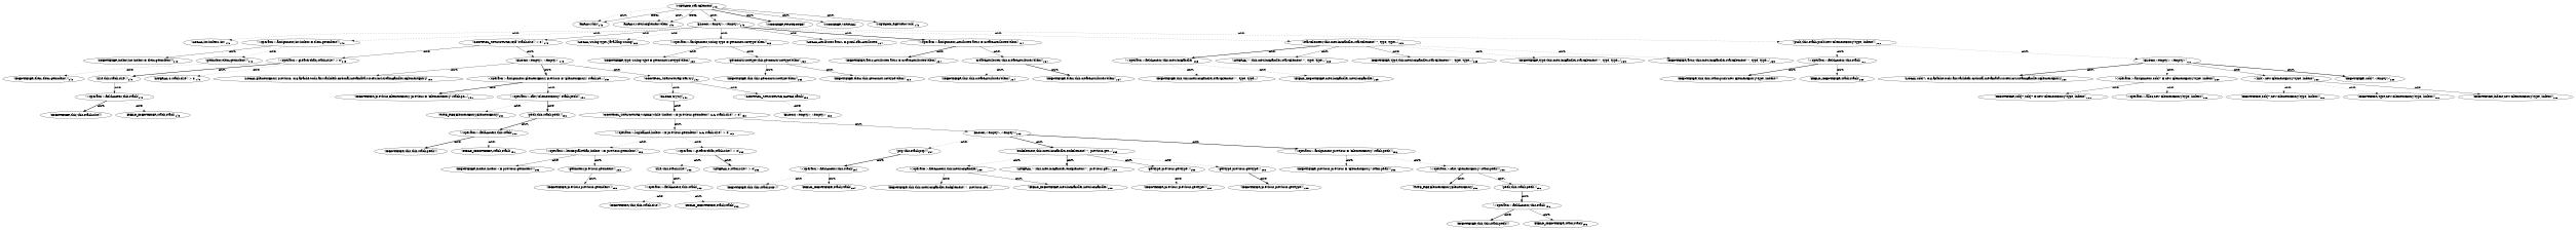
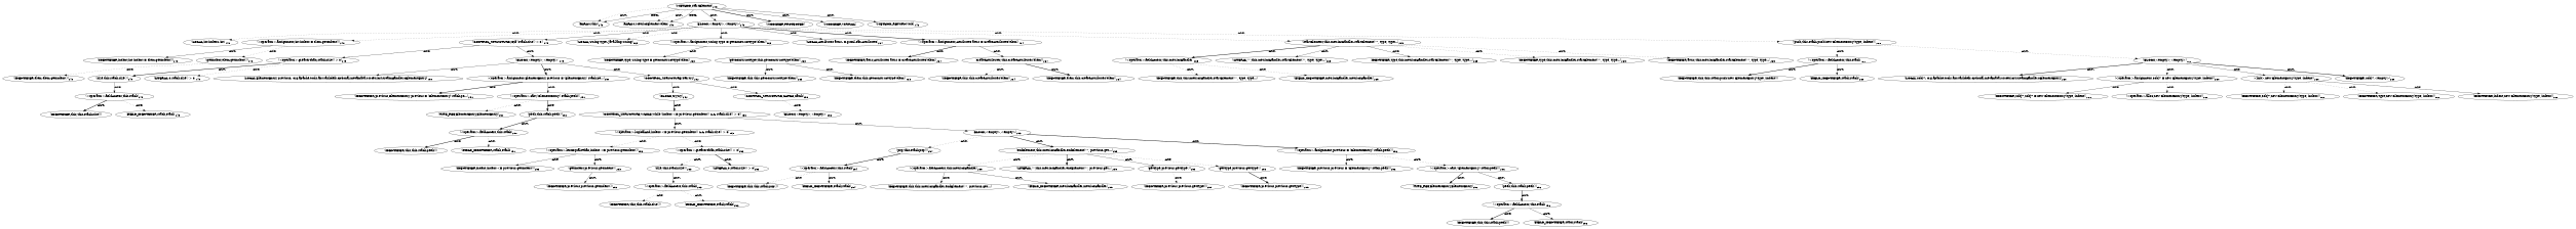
  digraph {
    edge [style=solid]
    n1 [label=<(METHOD,startElement)<SUB>245</SUB>>]
    n2 [label=<(PARAM,this)<SUB>245</SUB>>]
    n3 [label=<(PARAM,MetricsElement elem)<SUB>245</SUB>>]
    n4 [label=<(BLOCK,&lt;empty&gt;,&lt;empty&gt;)<SUB>245</SUB>>]
    n5 [label=<(MODIFIER,PROTECTED)>]
    n6 [label=<(MODIFIER,VIRTUAL)>]
    n7 [label=<(METHOD_RETURN,void)<SUB>245</SUB>>]
    n8 [label=<(LOCAL,int indent: int)<SUB>248</SUB>>]
    n9 [label=<(&lt;operator&gt;.assignment,int indent = elem.getIndent())<SUB>248</SUB>>]
    n10 [label=<(CONTROL_STRUCTURE,IF,if (stack.size() &gt; 0))<SUB>249</SUB>>]
    n11 [label=<(LOCAL,String type: java.lang.String)<SUB>263</SUB>>]
    n12 [label=<(&lt;operator&gt;.assignment,String type = getConstructType(elem))<SUB>263</SUB>>]
    n13 [label=<(LOCAL,Attributes attrs: org.xml.sax.Attributes)<SUB>264</SUB>>]
    n14 [label=<(&lt;operator&gt;.assignment,Attributes attrs = createAttributes(elem))<SUB>264</SUB>>]
    n15 [label=<(startElement,this.metricsHandler.startElement(&quot;&quot;, type, type...)<SUB>265</SUB>>]
    n16 [label=<(push,this.stack.push(new ElementEntry(type, indent)))<SUB>268</SUB>>]
    n17 [label=<(IDENTIFIER,indent,int indent = elem.getIndent())<SUB>248</SUB>>]
    n18 [label=<(getIndent,elem.getIndent())<SUB>248</SUB>>]
    n19 [label=<(&lt;operator&gt;.greaterThan,stack.size() &gt; 0)<SUB>249</SUB>>]
    n20 [label=<(BLOCK,&lt;empty&gt;,&lt;empty&gt;)<SUB>249</SUB>>]
    n21 [label=<(IDENTIFIER,type,String type = getConstructType(elem))<SUB>263</SUB>>]
    n22 [label=<(getConstructType,this.getConstructType(elem))<SUB>263</SUB>>]
    n23 [label=<(IDENTIFIER,attrs,Attributes attrs = createAttributes(elem))<SUB>264</SUB>>]
    n24 [label=<(createAttributes,this.createAttributes(elem))<SUB>264</SUB>>]
    n25 [label=<(&lt;operator&gt;.fieldAccess,this.metricsHandler)<SUB>265</SUB>>]
    n26 [label=<(LITERAL,&quot;&quot;,this.metricsHandler.startElement(&quot;&quot;, type, type...)<SUB>265</SUB>>]
    n27 [label=<(IDENTIFIER,type,this.metricsHandler.startElement(&quot;&quot;, type, type...)<SUB>265</SUB>>]
    n28 [label=<(IDENTIFIER,type,this.metricsHandler.startElement(&quot;&quot;, type, type...)<SUB>265</SUB>>]
    n29 [label=<(IDENTIFIER,attrs,this.metricsHandler.startElement(&quot;&quot;, type, type...)<SUB>265</SUB>>]
    n30 [label=<(&lt;operator&gt;.fieldAccess,this.stack)<SUB>268</SUB>>]
    n31 [label=<(BLOCK,&lt;empty&gt;,&lt;empty&gt;)<SUB>268</SUB>>]
    n32 [label=<(IDENTIFIER,elem,elem.getIndent())<SUB>248</SUB>>]
    n33 [label=<(size,this.stack.size())<SUB>249</SUB>>]
    n34 [label=<(LITERAL,0,stack.size() &gt; 0)<SUB>249</SUB>>]
    n35 [label=<(LOCAL,ElementEntry previous: org.apache.tools.ant.taskdefs.optional.metamata.MMetricsStreamHandler$ElementEntry)<SUB>250</SUB>>]
    n36 [label=<(&lt;operator&gt;.assignment,ElementEntry previous = (ElementEntry) stack.pe...)<SUB>250</SUB>>]
    n37 [label=<(CONTROL_STRUCTURE,TRY,try)<SUB>252</SUB>>]
    n38 [label=<(&lt;operator&gt;.fieldAccess,this.stack)<SUB>249</SUB>>]
    n39 [label=<(IDENTIFIER,this,this.stack.size())>]
    n40 [label=<(FIELD_IDENTIFIER,stack,stack)<SUB>249</SUB>>]
    n41 [label=<(IDENTIFIER,previous,ElementEntry previous = (ElementEntry) stack.pe...)<SUB>250</SUB>>]
    n42 [label=<(&lt;operator&gt;.cast,(ElementEntry) stack.peek())<SUB>250</SUB>>]
    n43 [label=<(BLOCK,try,try)<SUB>252</SUB>>]
    n44 [label=<(CONTROL_STRUCTURE,CATCH,catch)<SUB>258</SUB>>]
    n45 [label=<(TYPE_REF,ElementEntry,ElementEntry)<SUB>250</SUB>>]
    n46 [label=<(peek,this.stack.peek())<SUB>250</SUB>>]
    n47 [label=<(&lt;operator&gt;.fieldAccess,this.stack)<SUB>250</SUB>>]
    n48 [label=<(IDENTIFIER,this,this.stack.peek())>]
    n49 [label=<(FIELD_IDENTIFIER,stack,stack)<SUB>250</SUB>>]
    n50 [label=<(CONTROL_STRUCTURE,WHILE,while (indent &lt;= previous.getIndent() &amp;&amp; stack.size() &gt; 0))<SUB>253</SUB>>]
    n51 [label=<(BLOCK,&lt;empty&gt;,&lt;empty&gt;)<SUB>258</SUB>>]
    n52 [label=<(&lt;operator&gt;.logicalAnd,indent &lt;= previous.getIndent() &amp;&amp; stack.size() &gt; 0)<SUB>253</SUB>>]
    n53 [label=<(BLOCK,&lt;empty&gt;,&lt;empty&gt;)<SUB>253</SUB>>]
    n54 [label=<(&lt;operator&gt;.lessEqualsThan,indent &lt;= previous.getIndent())<SUB>253</SUB>>]
    n55 [label=<(&lt;operator&gt;.greaterThan,stack.size() &gt; 0)<SUB>253</SUB>>]
    n56 [label=<(pop,this.stack.pop())<SUB>254</SUB>>]
    n57 [label=<(endElement,this.metricsHandler.endElement(&quot;&quot;, previous.get...)<SUB>255</SUB>>]
    n58 [label=<(&lt;operator&gt;.assignment,previous = (ElementEntry) stack.peek())<SUB>256</SUB>>]
    n59 [label=<(IDENTIFIER,indent,indent &lt;= previous.getIndent())<SUB>253</SUB>>]
    n60 [label=<(getIndent,previous.getIndent())<SUB>253</SUB>>]
    n61 [label=<(size,this.stack.size())<SUB>253</SUB>>]
    n62 [label=<(LITERAL,0,stack.size() &gt; 0)<SUB>253</SUB>>]
    n63 [label=<(IDENTIFIER,previous,previous.getIndent())<SUB>253</SUB>>]
    n64 [label=<(&lt;operator&gt;.fieldAccess,this.stack)<SUB>253</SUB>>]
    n65 [label=<(IDENTIFIER,this,this.stack.size())>]
    n66 [label=<(FIELD_IDENTIFIER,stack,stack)<SUB>253</SUB>>]
    n67 [label=<(&lt;operator&gt;.fieldAccess,this.stack)<SUB>254</SUB>>]
    n68 [label=<(&lt;operator&gt;.fieldAccess,this.metricsHandler)<SUB>255</SUB>>]
    n69 [label=<(LITERAL,&quot;&quot;,this.metricsHandler.endElement(&quot;&quot;, previous.get...)<SUB>255</SUB>>]
    n70 [label=<(getType,previous.getType())<SUB>255</SUB>>]
    n71 [label=<(getType,previous.getType())<SUB>255</SUB>>]
    n72 [label=<(IDENTIFIER,previous,previous = (ElementEntry) stack.peek())<SUB>256</SUB>>]
    n73 [label=<(&lt;operator&gt;.cast,(ElementEntry) stack.peek())<SUB>256</SUB>>]
    n74 [label=<(IDENTIFIER,this,this.stack.pop())>]
    n75 [label=<(FIELD_IDENTIFIER,stack,stack)<SUB>254</SUB>>]
    n76 [label=<(IDENTIFIER,this,this.metricsHandler.endElement(&quot;&quot;, previous.get...)>]
    n77 [label=<(FIELD_IDENTIFIER,metricsHandler,metricsHandler)<SUB>255</SUB>>]
    n78 [label=<(IDENTIFIER,previous,previous.getType())<SUB>255</SUB>>]
    n79 [label=<(IDENTIFIER,previous,previous.getType())<SUB>255</SUB>>]
    n80 [label=<(TYPE_REF,ElementEntry,ElementEntry)<SUB>256</SUB>>]
    n81 [label=<(peek,this.stack.peek())<SUB>256</SUB>>]
    n82 [label=<(&lt;operator&gt;.fieldAccess,this.stack)<SUB>256</SUB>>]
    n83 [label=<(IDENTIFIER,this,this.stack.peek())>]
    n84 [label=<(FIELD_IDENTIFIER,stack,stack)<SUB>256</SUB>>]
    n85 [label=<(IDENTIFIER,this,this.getConstructType(elem))<SUB>263</SUB>>]
    n86 [label=<(IDENTIFIER,elem,this.getConstructType(elem))<SUB>263</SUB>>]
    n87 [label=<(IDENTIFIER,this,this.createAttributes(elem))<SUB>264</SUB>>]
    n88 [label=<(IDENTIFIER,elem,this.createAttributes(elem))<SUB>264</SUB>>]
    n89 [label=<(IDENTIFIER,this,this.metricsHandler.startElement(&quot;&quot;, type, type...)>]
    n90 [label=<(FIELD_IDENTIFIER,metricsHandler,metricsHandler)<SUB>265</SUB>>]
    n91 [label=<(IDENTIFIER,this,this.stack.push(new ElementEntry(type, indent)))>]
    n92 [label=<(FIELD_IDENTIFIER,stack,stack)<SUB>268</SUB>>]
    n93 [label=<(LOCAL,$obj7: org.apache.tools.ant.taskdefs.optional.metamata.MMetricsStreamHandler$ElementEntry)<SUB>268</SUB>>]
    n94 [label=<(&lt;operator&gt;.assignment,$obj7 = new ElementEntry(type, indent))<SUB>268</SUB>>]
    n95 [label=<(&lt;init&gt;,new ElementEntry(type, indent))<SUB>268</SUB>>]
    n96 [label=<(IDENTIFIER,$obj7,&lt;empty&gt;)<SUB>268</SUB>>]
    n97 [label=<(IDENTIFIER,$obj7,$obj7 = new ElementEntry(type, indent))<SUB>268</SUB>>]
    n98 [label=<(&lt;operator&gt;.alloc,new ElementEntry(type, indent))<SUB>268</SUB>>]
    n99 [label=<(IDENTIFIER,$obj7,new ElementEntry(type, indent))<SUB>268</SUB>>]
    n100 [label=<(IDENTIFIER,type,new ElementEntry(type, indent))<SUB>268</SUB>>]
    n101 [label=<(IDENTIFIER,indent,new ElementEntry(type, indent))<SUB>268</SUB>>]
    n1 -> n2 [label="AST: " style=dotted]
    n1 -> n2 [label="DDG: "]
    n1 -> n3 [label="AST: " style=dotted]
    n1 -> n3 [label="DDG: "]
    n1 -> n4 [label="AST: "]
    n1 -> n5 [label="AST: " style=bold]
    n1 -> n6 [label="AST: "]
    n1 -> n7 [label="AST: "]
    n4 -> n8 [label="AST: " style=dotted]
    n4 -> n9 [label="AST: " style=dotted]
    n4 -> n10 [label="AST: "]
    n4 -> n11 [label="AST: " style=dotted]
    n4 -> n12 [label="AST: "]
    n4 -> n13 [label="AST: "]
    n4 -> n14 [label="AST: " style=bold]
    n4 -> n15 [label="AST: " style=dotted]
    n4 -> n16 [label="AST: " style=dotted]
    n9 -> n17 [label="AST: "]
    n9 -> n18 [label="AST: " style=dotted]
    n10 -> n19 [label="AST: "]
    n10 -> n20 [label="AST: "]
    n12 -> n21 [label="AST: "]
-   n12 -> n22 [label="AST: "]
    n14 -> n23 [label="AST: " style=bold]
    n14 -> n24 [label="AST: "]
    n15 -> n25 [label="AST: " style=bold]
    n15 -> n26 [label="AST: "]
    n15 -> n27 [label="AST: "]
    n15 -> n28 [label="AST: " style=dotted]
    n15 -> n29 [label="AST: " style=dotted]
    n16 -> n30 [label="AST: " style=dotted]
    n16 -> n31 [label="AST: " style=dotted]
    n18 -> n32 [label="AST: " style=dotted]
    n19 -> n33 [label="AST: " style=bold]
    n19 -> n34 [label="AST: " style=dotted]
    n20 -> n35 [label="AST: "]
    n20 -> n36 [label="AST: " style=bold]
    n20 -> n37 [label="AST: "]
    n22 -> n85 [label="AST: "]
    n22 -> n86 [label="AST: "]
    n24 -> n87 [label="AST: " style=dotted]
    n24 -> n88 [label="AST: " style=bold]
    n25 -> n89 [label="AST: " style=dotted]
    n25 -> n90 [label="AST: " style=dotted]
    n30 -> n91 [label="AST: " style=bold]
    n30 -> n92 [label="AST: "]
    n31 -> n93 [label="AST: " style=bold]
    n31 -> n94 [label="AST: " style=dotted]
    n31 -> n95 [label="AST: "]
    n31 -> n96 [label="AST: " style=bold]
    n33 -> n38 [label="AST: "]
    n36 -> n41 [label="AST: " style=bold]
    n36 -> n42 [label="AST: "]
    n37 -> n43 [label="AST: "]
    n37 -> n44 [label="AST: "]
    n38 -> n39 [label="AST: " style=bold]
    n38 -> n40 [label="AST: " style=dotted]
    n42 -> n45 [label="AST: " style=dotted]
    n42 -> n46 [label="AST: " style=bold]
    n43 -> n50 [label="AST: " style=bold]
    n44 -> n51 [label="AST: " style=dotted]
    n46 -> n47 [label="AST: " style=bold]
    n47 -> n48 [label="AST: " style=bold]
    n47 -> n49 [label="AST: " style=dotted]
    n50 -> n52 [label="AST: "]
    n50 -> n53 [label="AST: "]
    n52 -> n54 [label="AST: " style=dotted]
    n52 -> n55 [label="AST: " style=dotted]
    n53 -> n56 [label="AST: " style=dotted]
    n53 -> n57 [label="AST: " style=bold]
    n53 -> n58 [label="AST: " style=bold]
    n54 -> n59 [label="AST: "]
    n54 -> n60 [label="AST: "]
    n55 -> n61 [label="AST: " style=dotted]
    n55 -> n62 [label="AST: " style=bold]
    n56 -> n67 [label="AST: " style=bold]
    n57 -> n68 [label="AST: " style=dotted]
    n57 -> n69 [label="AST: " style=bold]
    n57 -> n70 [label="AST: "]
    n57 -> n71 [label="AST: " style=dotted]
    n58 -> n72 [label="AST: "]
    n58 -> n73 [label="AST: " style=dotted]
    n60 -> n63 [label="AST: "]
    n61 -> n64 [label="AST: "]
    n64 -> n65 [label="AST: " style=dotted]
    n64 -> n66 [label="AST: " style=dotted]
    n67 -> n74 [label="AST: " style=dotted]
    n67 -> n75 [label="AST: "]
    n68 -> n76 [label="AST: "]
    n68 -> n77 [label="AST: "]
    n70 -> n78 [label="AST: " style=dotted]
    n71 -> n79 [label="AST: " style=bold]
    n73 -> n80 [label="AST: " style=bold]
    n73 -> n81 [label="AST: "]
    n81 -> n82 [label="AST: " style=bold]
    n82 -> n83 [label="AST: " style=bold]
    n82 -> n84 [label="AST: "]
    n94 -> n97 [label="AST: "]
    n94 -> n98 [label="AST: " style=dotted]
    n95 -> n99 [label="AST: " style=dotted]
    n95 -> n100 [label="AST: " style=dotted]
    n95 -> n101 [label="AST: "]
  }
